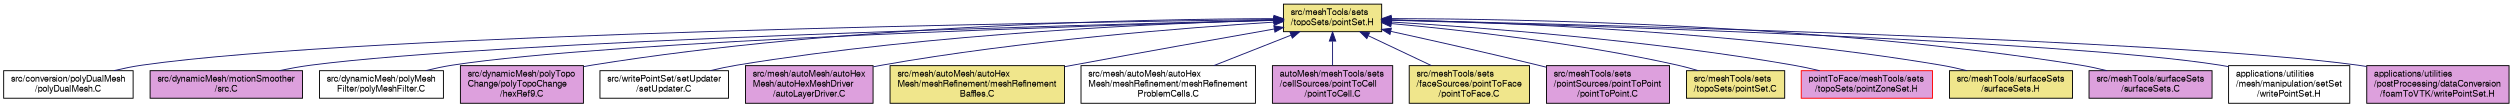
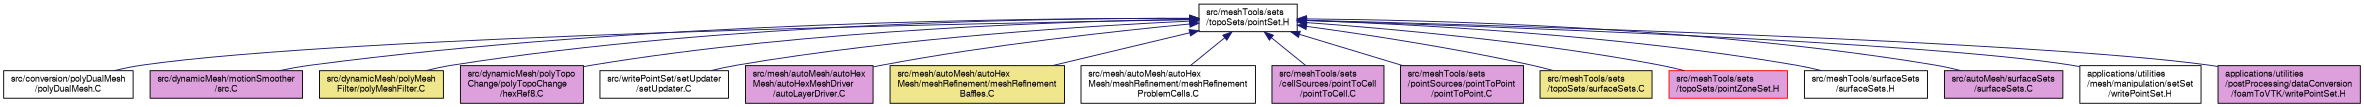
  digraph {
    node [color=black fillcolor=plum fontname=FreeSans fontsize=10 shape=record style=filled]
    edge [color=midnightblue dir=back fontname=FreeSans fontsize=10 labelfontname=FreeSans labelfontsize=10 style=solid]
-   n1 [fillcolor=khaki fontcolor=black height=0.2 label="src/meshTools/sets\l/topoSets/pointSet.H" width=0.4]
+   n1 [fillcolor=white fontcolor=black height=0.2 label="src/meshTools/sets\l/topoSets/pointSet.H" width=0.4]
    n2 [fillcolor=white height=0.2 label="src/conversion/polyDualMesh\l/polyDualMesh.C" width=0.4]
    n3 [height=0.2 label="src/dynamicMesh/motionSmoother\l/src.C" width=0.4]
-   n4 [fillcolor=white height=0.2 label="src/dynamicMesh/polyMesh\lFilter/polyMeshFilter.C" width=0.4]
-   n5 [height=0.2 label="src/dynamicMesh/polyTopo\lChange/polyTopoChange\l/hexRef9.C" width=0.4]
+   n4 [fillcolor=khaki height=0.2 label="src/dynamicMesh/polyMesh\lFilter/polyMeshFilter.C" width=0.4]
+   n5 [height=0.2 label="src/dynamicMesh/polyTopo\lChange/polyTopoChange\l/hexRef8.C" width=0.4]
    n6 [fillcolor=white height=0.2 label="src/writePointSet/setUpdater\l/setUpdater.C" width=0.4]
    n7 [height=0.2 label="src/mesh/autoMesh/autoHex\lMesh/autoHexMeshDriver\l/autoLayerDriver.C" width=0.4]
    n8 [fillcolor=khaki height=0.2 label="src/mesh/autoMesh/autoHex\lMesh/meshRefinement/meshRefinement\lBaffles.C" width=0.4]
    n9 [fillcolor=white height=0.2 label="src/mesh/autoMesh/autoHex\lMesh/meshRefinement/meshRefinement\lProblemCells.C" width=0.4]
-   n10 [height=0.2 label="autoMesh/meshTools/sets\l/cellSources/pointToCell\l/pointToCell.C" width=0.4]
-   n11 [fillcolor=khaki height=0.2 label="src/meshTools/sets\l/faceSources/pointToFace\l/pointToFace.C" width=0.4]
+   n10 [height=0.2 label="src/meshTools/sets\l/cellSources/pointToCell\l/pointToCell.C" width=0.4]
    n12 [height=0.2 label="src/meshTools/sets\l/pointSources/pointToPoint\l/pointToPoint.C" width=0.4]
-   n13 [fillcolor=khaki height=0.2 label="src/meshTools/sets\l/topoSets/pointSet.C" width=0.4]
-   n14 [color=red height=0.2 label="pointToFace/meshTools/sets\l/topoSets/pointZoneSet.H" width=0.4]
-   n15 [fillcolor=khaki height=0.2 label="src/meshTools/surfaceSets\l/surfaceSets.H" width=0.4]
-   n16 [height=0.2 label="src/meshTools/surfaceSets\l/surfaceSets.C" width=0.4]
+   n13 [fillcolor=khaki height=0.2 label="src/meshTools/sets\l/topoSets/surfaceSets.C" width=0.4]
+   n14 [color=red height=0.2 label="src/meshTools/sets\l/topoSets/pointZoneSet.H" width=0.4]
+   n15 [fillcolor=white height=0.2 label="src/meshTools/surfaceSets\l/surfaceSets.H" width=0.4]
+   n16 [height=0.2 label="src/autoMesh/surfaceSets\l/surfaceSets.C" width=0.4]
    n17 [fillcolor=white height=0.2 label="applications/utilities\l/mesh/manipulation/setSet\l/writePointSet.H" width=0.4]
    n18 [height=0.2 label="applications/utilities\l/postProcessing/dataConversion\l/foamToVTK/writePointSet.H" width=0.4]
    n1 -> n2
    n1 -> n3
    n1 -> n4
    n1 -> n5
    n1 -> n6
    n1 -> n7
    n1 -> n8
    n1 -> n9
    n1 -> n10
-   n1 -> n11
    n1 -> n12
    n1 -> n13
    n1 -> n14
    n1 -> n15
    n1 -> n16
    n1 -> n17
    n1 -> n18
  }
